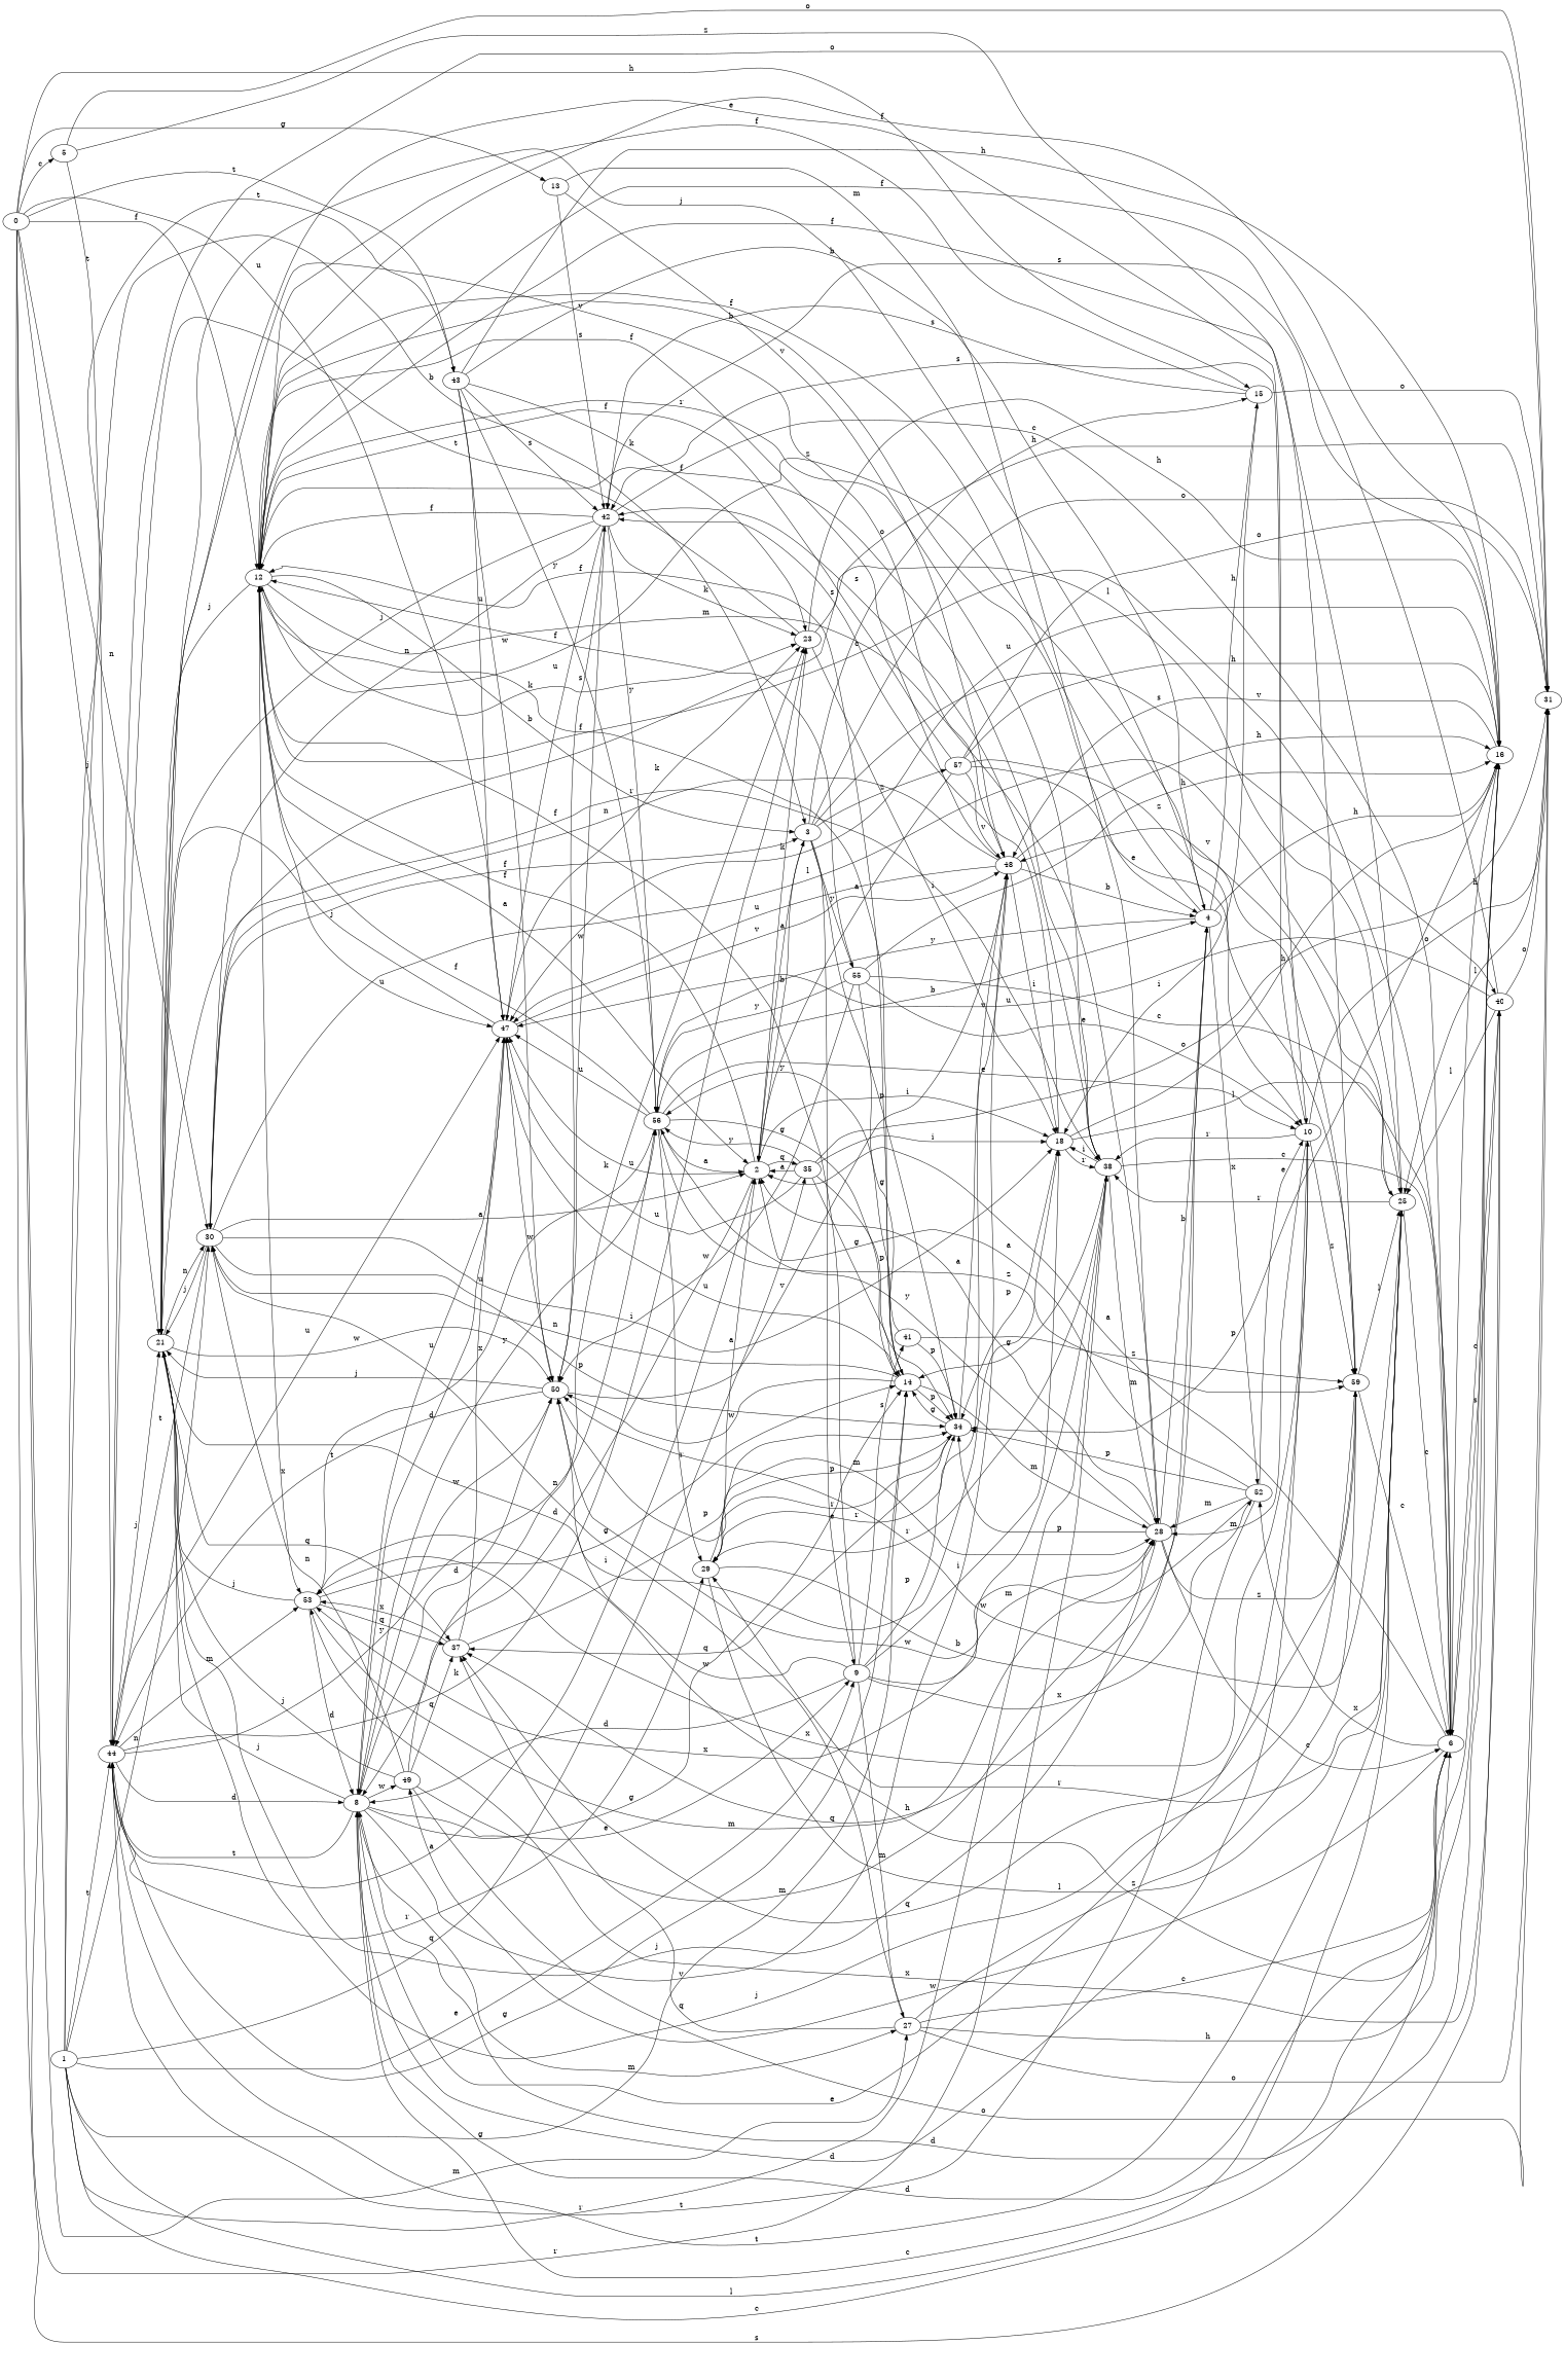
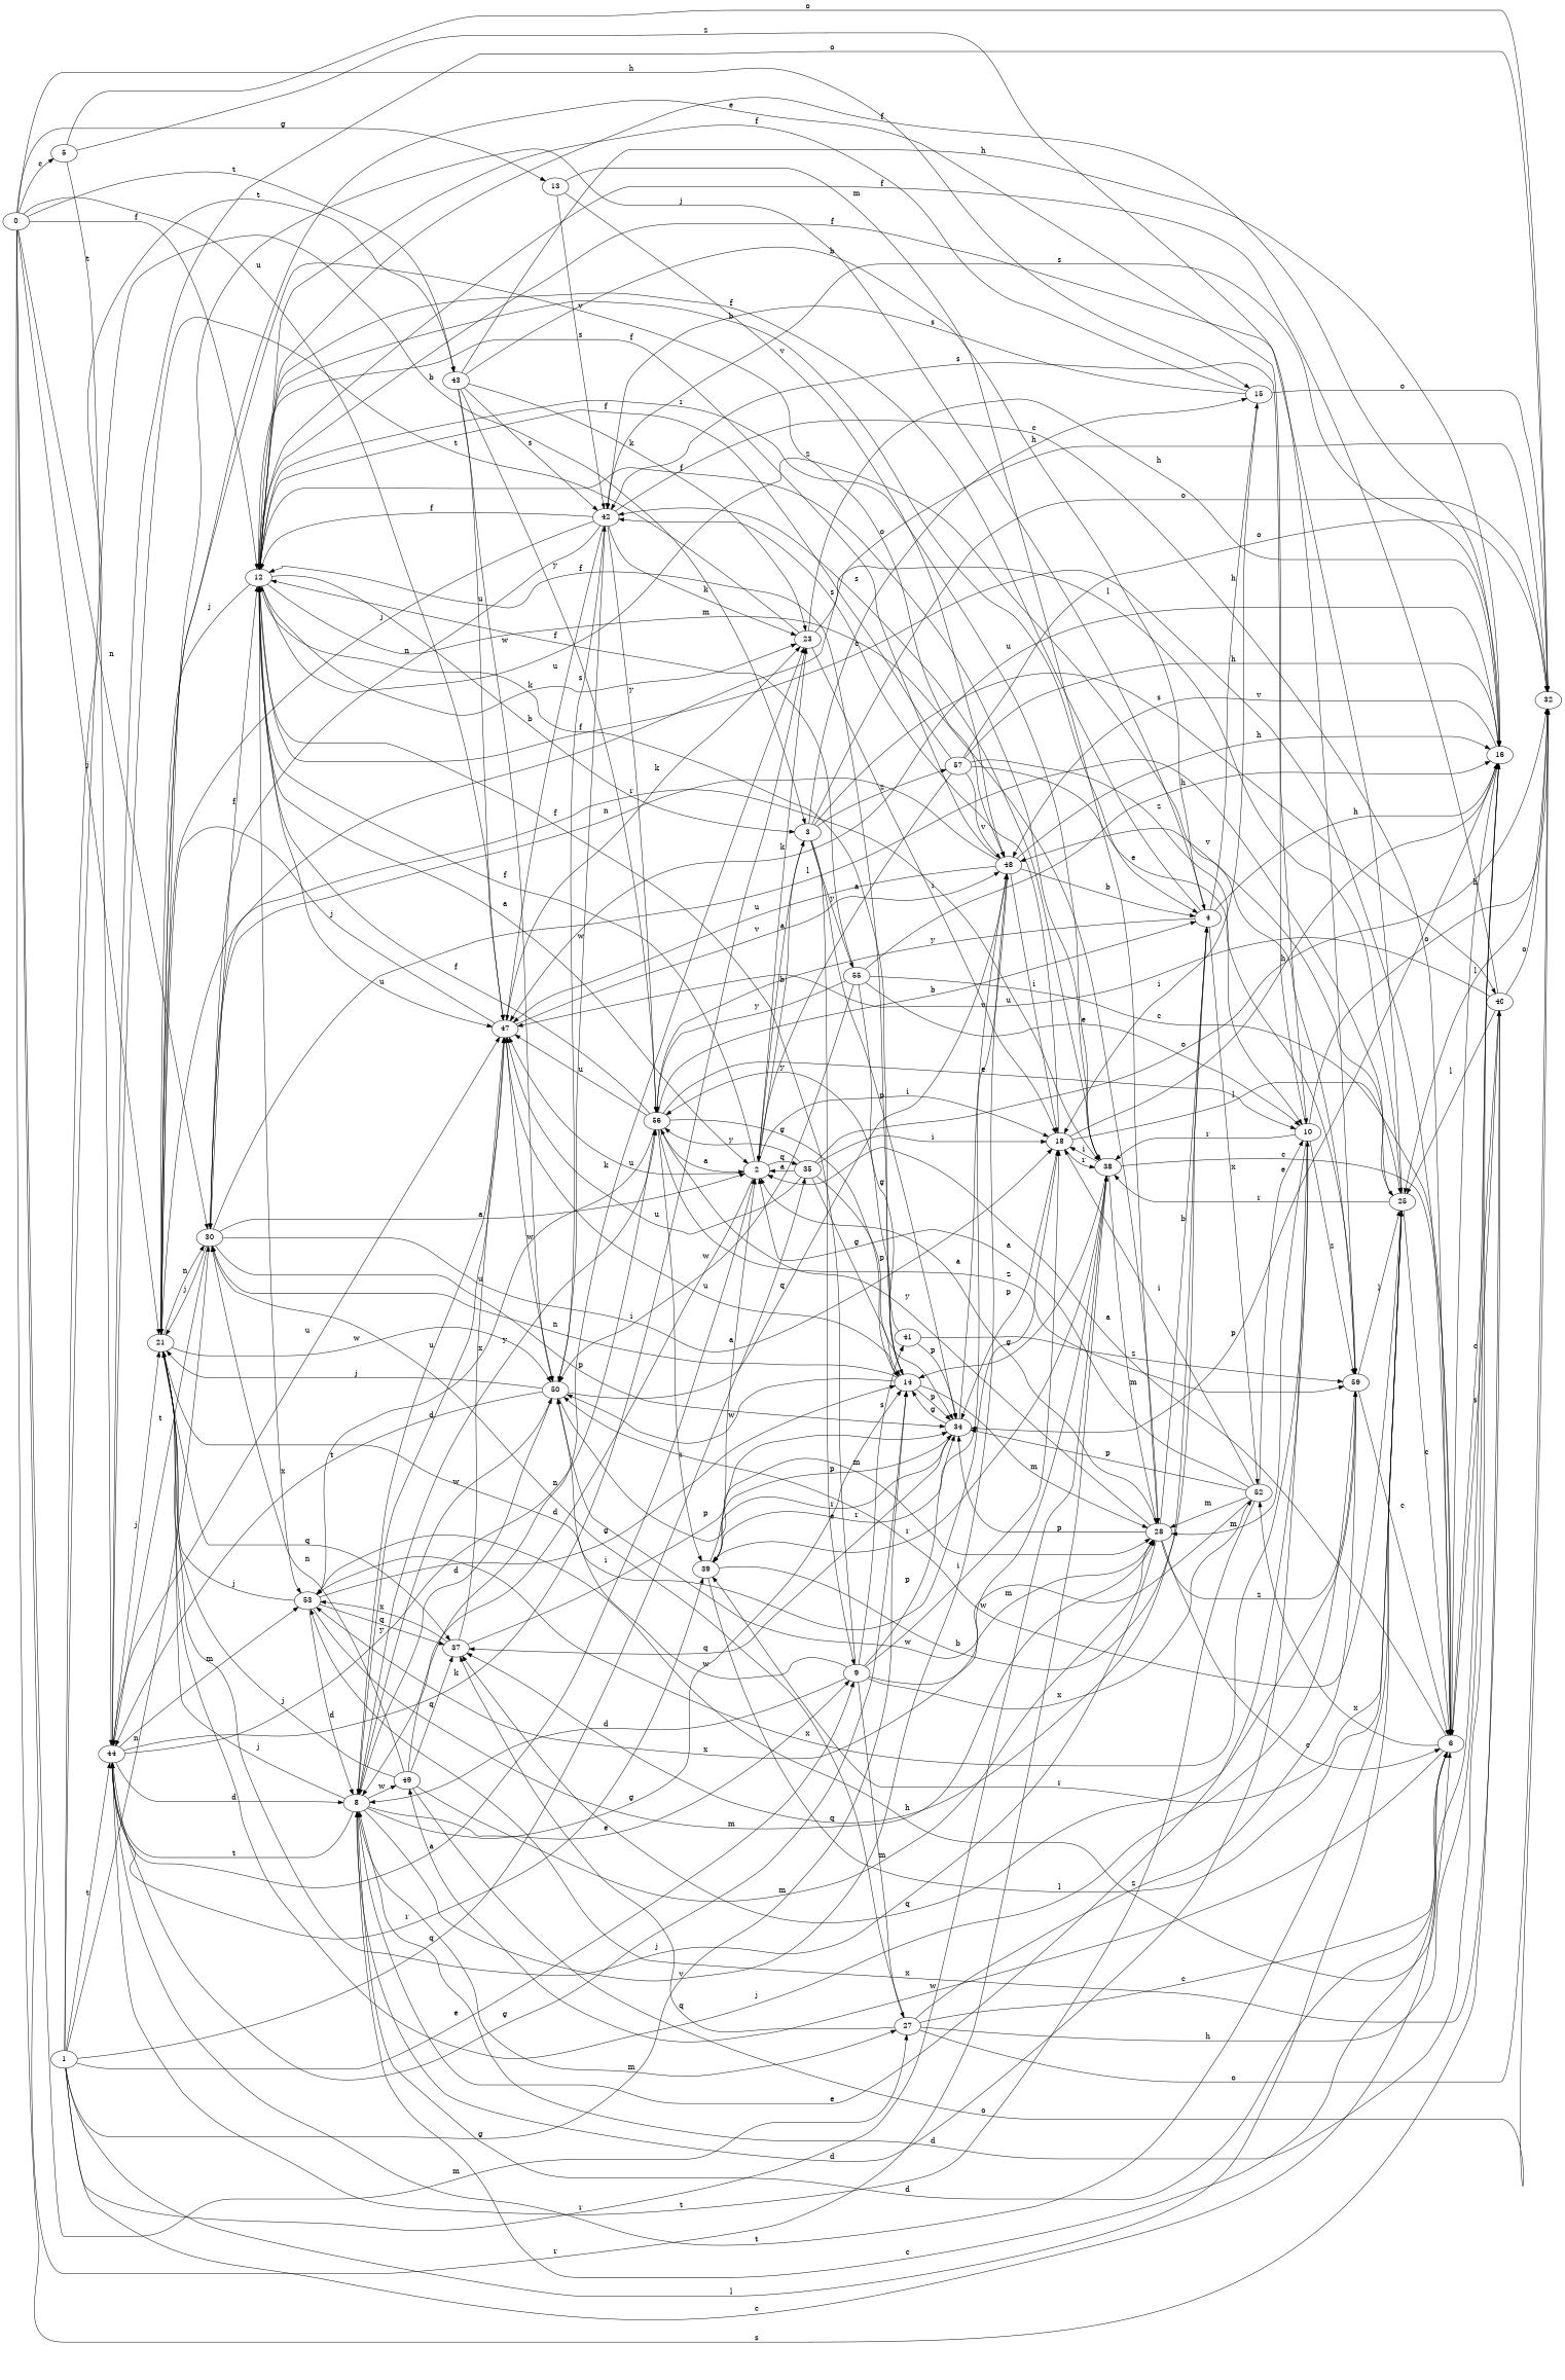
  strict digraph {
    rankdir=LR
    0
    5
    12
    13
    15
    21
    27
    30
    38
    40
    43
    47
    44
-   32 [label=31]
+   32
    59
    3
    6
    2
    23
    4
    28
    53
    48
    42
    18
    37
    10
    50
    16
    25
    34
    14
-   39 [label=29]
+   39
    56
    8
    1
    9
    35
    55
    57
    52
    49
    41
    0 -> 5 [label=c]
    0 -> 12 [label=f]
    0 -> 13 [label=g]
    0 -> 15 [label=h]
    0 -> 21 [label=j]
    0 -> 27 [label=m]
    0 -> 30 [label=n]
    0 -> 38 [label=r]
    0 -> 40 [label=s]
    0 -> 43 [label=t]
    0 -> 47 [label=u]
    5 -> 44 [label=t]
    5 -> 32 [label=o]
    5 -> 59 [label=z]
    12 -> 21 [label=j]
    12 -> 38 [label=r]
    12 -> 47 [label=u]
    12 -> 59 [label=z]
    12 -> 3 [label=b]
    12 -> 6 [label=c]
    12 -> 2 [label=a]
    12 -> 23 [label=k]
    12 -> 4 [label=b]
    12 -> 28 [label=m]
    12 -> 53 [label=x]
    13 -> 28 [label=m]
    13 -> 48 [label=v]
    13 -> 42 [label=s]
    15 -> 12 [label=f]
    15 -> 32 [label=o]
    15 -> 42 [label=s]
    15 -> 18 [label=i]
    21 -> 30 [label=n]
    21 -> 38 [label=r]
    21 -> 48 [label=v]
    21 -> 18 [label=i]
    21 -> 37 [label=q]
    21 -> 10 [label=e]
    21 -> 50 [label=w]
    27 -> 30 [label=n]
    27 -> 32 [label=o]
    27 -> 59 [label=z]
    27 -> 6 [label=c]
    27 -> 37 [label=q]
    27 -> 16 [label=h]
-   30 -> 3 [label=f]
+   30 -> 12 [label=f]
    30 -> 21 [label=j]
    30 -> 44 [label=t]
    30 -> 32 [label=o]
    30 -> 2 [label=a]
    30 -> 18 [label=i]
    30 -> 25 [label=l]
    30 -> 34 [label=p]
    38 -> 12 [label=f]
    38 -> 6 [label=c]
    38 -> 28 [label=m]
    38 -> 53 [label=x]
    38 -> 42 [label=s]
    38 -> 18 [label=i]
    38 -> 14 [label=g]
    38 -> 39 [label=r]
    40 -> 12 [label=f]
    40 -> 47 [label=u]
    40 -> 32 [label=o]
    40 -> 6 [label=c]
    40 -> 53 [label=x]
    40 -> 25 [label=l]
    43 -> 47 [label=u]
    43 -> 23 [label=k]
    43 -> 4 [label=b]
    43 -> 42 [label=s]
    43 -> 50 [label=w]
    43 -> 16 [label=h]
    43 -> 56 [label=y]
    47 -> 21 [label=j]
    47 -> 23 [label=k]
    47 -> 48 [label=v]
    47 -> 50 [label=w]
    47 -> 8 [label=d]
    44 -> 21 [label=j]
    44 -> 47 [label=u]
    44 -> 32 [label=o]
    44 -> 2 [label=a]
    44 -> 23 [label=k]
    44 -> 53 [label=m]
    44 -> 14 [label=g]
    44 -> 39 [label=r]
    44 -> 56 [label=y]
    44 -> 8 [label=d]
    32 -> 25 [label=l]
    59 -> 21 [label=j]
    59 -> 6 [label=c]
    59 -> 37 [label=q]
    59 -> 25 [label=l]
    3 -> 15 [label=h]
    3 -> 40 [label=s]
    3 -> 32 [label=o]
    3 -> 2 [label=a]
    3 -> 34 [label=p]
    3 -> 9 [label=e]
    3 -> 55 [label=y]
    3 -> 57 [label=z]
    6 -> 40 [label=s]
    6 -> 2 [label=a]
    6 -> 16 [label=h]
    6 -> 8 [label=d]
    6 -> 52 [label=x]
    6 -> 49 [label=w]
    2 -> 12 [label=f]
    2 -> 47 [label=u]
    2 -> 3 [label=b]
    2 -> 23 [label=k]
    2 -> 18 [label=i]
    2 -> 8 [label=d]
    2 -> 35 [label=q]
    23 -> 44 [label=t]
    23 -> 18 [label=i]
    23 -> 16 [label=h]
    23 -> 25 [label=l]
    4 -> 12 [label=f]
    4 -> 15 [label=h]
    4 -> 21 [label=j]
    4 -> 37 [label=q]
    4 -> 16 [label=h]
    4 -> 56 [label=y]
    4 -> 52 [label=x]
    28 -> 21 [label=j]
    28 -> 59 [label=z]
    28 -> 6 [label=c]
    28 -> 2 [label=a]
    28 -> 4 [label=b]
    28 -> 34 [label=p]
    28 -> 56 [label=y]
    53 -> 21 [label=j]
    53 -> 28 [label=m]
    53 -> 37 [label=q]
    53 -> 16 [label=h]
    53 -> 14 [label=g]
    53 -> 8 [label=d]
    48 -> 12 [label=f]
    48 -> 30 [label=n]
    48 -> 47 [label=u]
    48 -> 4 [label=b]
    48 -> 18 [label=i]
    48 -> 16 [label=h]
    48 -> 39 [label=r]
    42 -> 12 [label=f]
    42 -> 21 [label=j]
    42 -> 30 [label=n]
    42 -> 47 [label=u]
    42 -> 6 [label=c]
    42 -> 23 [label=k]
    42 -> 50 [label=w]
    42 -> 56 [label=y]
    18 -> 38 [label=r]
    18 -> 42 [label=s]
    18 -> 16 [label=h]
    18 -> 25 [label=l]
    18 -> 34 [label=p]
    37 -> 47 [label=u]
    37 -> 53 [label=x]
    37 -> 34 [label=p]
    10 -> 38 [label=r]
    10 -> 32 [label=o]
    10 -> 59 [label=z]
    10 -> 28 [label=m]
    10 -> 53 [label=x]
    10 -> 42 [label=s]
    10 -> 8 [label=d]
    50 -> 21 [label=j]
    50 -> 44 [label=t]
    50 -> 28 [label=m]
-   50 -> 48 [label=v]
+   50 -> 48 [label=q]
    50 -> 42 [label=s]
    50 -> 8 [label=d]
    16 -> 12 [label=f]
    16 -> 47 [label=u]
    16 -> 48 [label=v]
    16 -> 42 [label=s]
    16 -> 34 [label=p]
    16 -> 8 [label=d]
    25 -> 12 [label=f]
    25 -> 38 [label=r]
    25 -> 44 [label=t]
    25 -> 6 [label=c]
    25 -> 48 [label=v]
    25 -> 50 [label=w]
    25 -> 39 [label=r]
    34 -> 48 [label=v]
    34 -> 37 [label=q]
    34 -> 14 [label=g]
    34 -> 39 [label=r]
    14 -> 12 [label=f]
    14 -> 30 [label=n]
    14 -> 47 [label=u]
    14 -> 28 [label=m]
    14 -> 50 [label=w]
    14 -> 34 [label=p]
    14 -> 56 [label=y]
    39 -> 2 [label=a]
    39 -> 4 [label=b]
    39 -> 25 [label=l]
    39 -> 34 [label=p]
    56 -> 12 [label=f]
    56 -> 47 [label=u]
    56 -> 59 [label=z]
    56 -> 2 [label=a]
    56 -> 4 [label=b]
    56 -> 53 [label=x]
    56 -> 10 [label=e]
    56 -> 14 [label=g]
    56 -> 39 [label=r]
    8 -> 21 [label=j]
    8 -> 27 [label=m]
    8 -> 47 [label=u]
    8 -> 44 [label=t]
    8 -> 6 [label=c]
    8 -> 48 [label=v]
    8 -> 10 [label=e]
    8 -> 50 [label=w]
    8 -> 14 [label=g]
    8 -> 56 [label=y]
    8 -> 9 [label=e]
    8 -> 49 [label=w]
    1 -> 30 [label=n]
    1 -> 38 [label=r]
    1 -> 43 [label=t]
    1 -> 44 [label=t]
    1 -> 3 [label=b]
    1 -> 6 [label=c]
    1 -> 25 [label=l]
    1 -> 14 [label=g]
    1 -> 9 [label=e]
    1 -> 35 [label=q]
    9 -> 12 [label=f]
    9 -> 27 [label=m]
    9 -> 28 [label=m]
    9 -> 18 [label=i]
    9 -> 50 [label=w]
    9 -> 34 [label=p]
    9 -> 8 [label=d]
    9 -> 52 [label=x]
    9 -> 41 [label=s]
    35 -> 47 [label=u]
    35 -> 32 [label=o]
    35 -> 2 [label=a]
    35 -> 18 [label=i]
    35 -> 34 [label=p]
    35 -> 14 [label=g]
    35 -> 56 [label=y]
    55 -> 12 [label=f]
    55 -> 6 [label=c]
    55 -> 10 [label=e]
    55 -> 50 [label=w]
    55 -> 16 [label=h]
    55 -> 14 [label=g]
    55 -> 56 [label=y]
    57 -> 12 [label=f]
    57 -> 32 [label=o]
    57 -> 59 [label=z]
    57 -> 2 [label=a]
    57 -> 48 [label=v]
    57 -> 10 [label=e]
    57 -> 16 [label=h]
    52 -> 44 [label=t]
    52 -> 2 [label=a]
    52 -> 28 [label=m]
+   52 -> 18 [label=i]
    52 -> 10 [label=e]
    52 -> 50 [label=w]
    52 -> 34 [label=p]
    49 -> 21 [label=j]
    49 -> 30 [label=n]
    49 -> 32 [label=o]
    49 -> 23 [label=k]
    49 -> 28 [label=m]
    49 -> 37 [label=q]
    41 -> 12 [label=f]
    41 -> 59 [label=z]
    41 -> 34 [label=p]
  }
